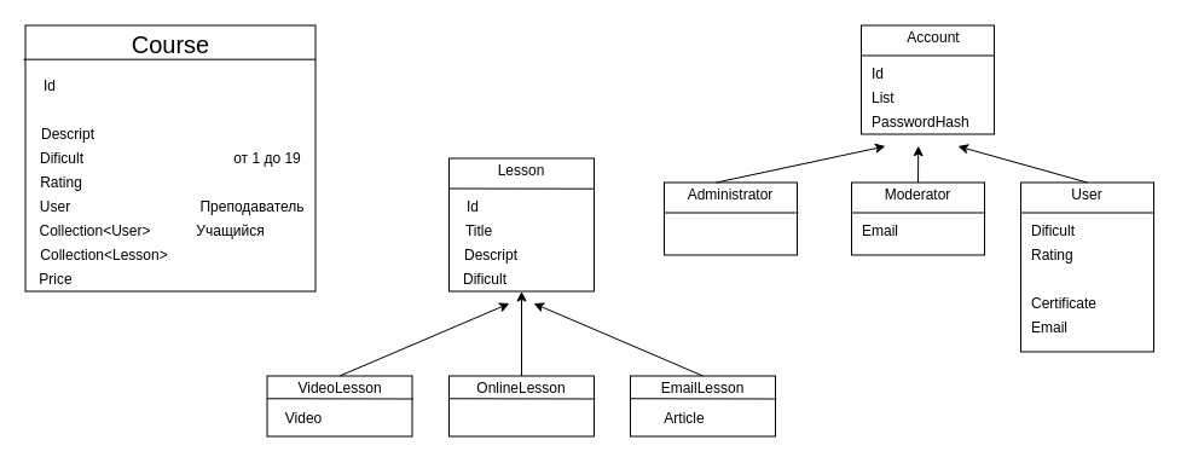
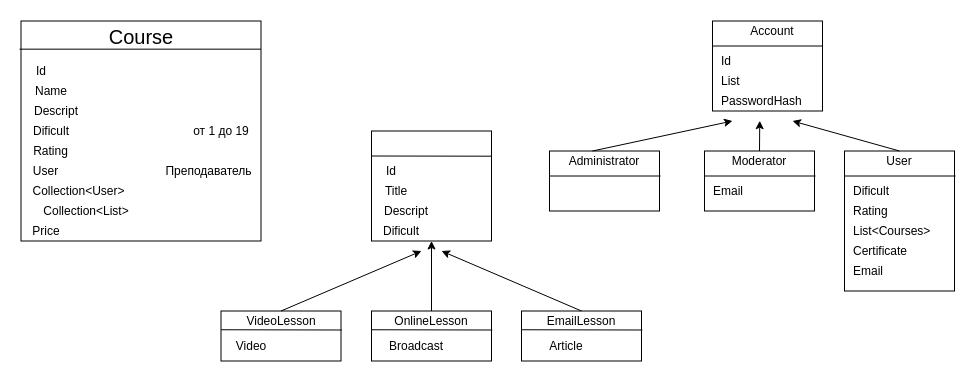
  <mxCell id="0" />
  <mxCell id="1" parent="0" />
  <mxCell id="2" value="" style="rounded=0;whiteSpace=wrap;html=1;" vertex="1" parent="1"><mxGeometry x="20.5" y="20.5" width="240" height="220" as="geometry" /></mxCell>
  <mxCell id="3" value="&lt;font style=&quot;font-size: 20px&quot;&gt;Course&lt;/font&gt;" style="text;html=1;strokeColor=none;fillColor=none;align=center;verticalAlign=middle;whiteSpace=wrap;rounded=0;" vertex="1" parent="1"><mxGeometry x="65.5" y="20.5" width="150" height="30" as="geometry" /></mxCell>
  <mxCell id="4" value="" style="endArrow=none;html=1;entryX=1;entryY=0.128;entryDx=0;entryDy=0;entryPerimeter=0;exitX=-0.006;exitY=0.128;exitDx=0;exitDy=0;exitPerimeter=0;" edge="1" parent="1" source="2" target="2"><mxGeometry width="50" height="50" relative="1" as="geometry"><mxPoint x="20.5" y="380.5" as="sourcePoint" /><mxPoint x="70.5" y="330.5" as="targetPoint" /></mxGeometry></mxCell>
  <mxCell id="5" value="Id" style="text;html=1;strokeColor=none;fillColor=none;align=center;verticalAlign=middle;whiteSpace=wrap;rounded=0;" vertex="1" parent="1"><mxGeometry x="20.5" y="60.5" width="40" height="20" as="geometry" /></mxCell>
+ <mxCell id="6" value="Name" style="text;html=1;strokeColor=none;fillColor=none;align=center;verticalAlign=middle;whiteSpace=wrap;rounded=0;" vertex="1" parent="1"><mxGeometry x="30.5" y="80.5" width="40" height="20" as="geometry" /></mxCell>
  <mxCell id="7" value="&lt;div&gt;Descript&lt;/div&gt;" style="text;html=1;strokeColor=none;fillColor=none;align=center;verticalAlign=middle;whiteSpace=wrap;rounded=0;" vertex="1" parent="1"><mxGeometry x="30.5" y="100.5" width="50" height="20" as="geometry" /></mxCell>
  <mxCell id="8" value="Dificult" style="text;html=1;strokeColor=none;fillColor=none;align=center;verticalAlign=middle;whiteSpace=wrap;rounded=0;" vertex="1" parent="1"><mxGeometry x="25.5" y="120.5" width="50" height="20" as="geometry" /></mxCell>
  <mxCell id="9" value="от 1 до 19" style="text;html=1;strokeColor=none;fillColor=none;align=center;verticalAlign=middle;whiteSpace=wrap;rounded=0;" vertex="1" parent="1"><mxGeometry x="180.5" y="120.5" width="80" height="20" as="geometry" /></mxCell>
  <mxCell id="10" value="Rating" style="text;html=1;strokeColor=none;fillColor=none;align=center;verticalAlign=middle;whiteSpace=wrap;rounded=0;" vertex="1" parent="1"><mxGeometry x="28" y="140.5" width="45" height="20" as="geometry" /></mxCell>
  <mxCell id="11" value="User" style="text;html=1;strokeColor=none;fillColor=none;align=center;verticalAlign=middle;whiteSpace=wrap;rounded=0;" vertex="1" parent="1"><mxGeometry x="28" y="160.5" width="35" height="20" as="geometry" /></mxCell>
  <mxCell id="12" value="Преподаватель" style="text;html=1;strokeColor=none;fillColor=none;align=center;verticalAlign=middle;whiteSpace=wrap;rounded=0;" vertex="1" parent="1"><mxGeometry x="190.5" y="160.5" width="35" height="20" as="geometry" /></mxCell>
  <mxCell id="13" value="Collection&amp;lt;User&amp;gt;" style="text;html=1;strokeColor=none;fillColor=none;align=center;verticalAlign=middle;whiteSpace=wrap;rounded=0;" vertex="1" parent="1"><mxGeometry x="30.5" y="180.5" width="95" height="20" as="geometry" /></mxCell>
- <mxCell id="14" value="Учащийся" style="text;html=1;strokeColor=none;fillColor=none;align=center;verticalAlign=middle;whiteSpace=wrap;rounded=0;" vertex="1" parent="1"><mxGeometry x="173" y="180.5" width="35" height="20" as="geometry" /></mxCell>
- <mxCell id="15" value="Collection&amp;lt;Lesson&amp;gt;" style="text;html=1;strokeColor=none;fillColor=none;align=center;verticalAlign=middle;whiteSpace=wrap;rounded=0;" vertex="1" parent="1"><mxGeometry x="30.5" y="200.5" width="110" height="20" as="geometry" /></mxCell>
+ <mxCell id="15" value="Collection&amp;lt;List&amp;gt;" style="text;html=1;strokeColor=none;fillColor=none;align=center;verticalAlign=middle;whiteSpace=wrap;rounded=0;" vertex="1" parent="1"><mxGeometry x="30.5" y="200.5" width="110" height="20" as="geometry" /></mxCell>
  <mxCell id="16" value="Price" style="text;html=1;strokeColor=none;fillColor=none;align=center;verticalAlign=middle;whiteSpace=wrap;rounded=0;" vertex="1" parent="1"><mxGeometry x="25.5" y="220.5" width="40" height="20" as="geometry" /></mxCell>
  <mxCell id="17" value="" style="rounded=0;whiteSpace=wrap;html=1;" vertex="1" parent="1"><mxGeometry x="371" y="130.5" width="120" height="110" as="geometry" /></mxCell>
  <mxCell id="18" value="" style="endArrow=none;html=1;exitX=1.004;exitY=0.229;exitDx=0;exitDy=0;exitPerimeter=0;" edge="1" parent="1" source="17"><mxGeometry width="50" height="50" relative="1" as="geometry"><mxPoint x="481" y="155.5" as="sourcePoint" /><mxPoint x="371" y="155.5" as="targetPoint" /></mxGeometry></mxCell>
- <mxCell id="19" value="Lesson" style="text;html=1;strokeColor=none;fillColor=none;align=center;verticalAlign=middle;whiteSpace=wrap;rounded=0;" vertex="1" parent="1"><mxGeometry x="411" y="130.5" width="40" height="20" as="geometry" /></mxCell>
  <mxCell id="20" value="Id" style="text;html=1;strokeColor=none;fillColor=none;align=center;verticalAlign=middle;whiteSpace=wrap;rounded=0;" vertex="1" parent="1"><mxGeometry x="371" y="160.5" width="40" height="20" as="geometry" /></mxCell>
  <mxCell id="21" value="Title" style="text;html=1;strokeColor=none;fillColor=none;align=center;verticalAlign=middle;whiteSpace=wrap;rounded=0;" vertex="1" parent="1"><mxGeometry x="371" y="180.5" width="50" height="20" as="geometry" /></mxCell>
  <mxCell id="22" value="Descript" style="text;html=1;strokeColor=none;fillColor=none;align=center;verticalAlign=middle;whiteSpace=wrap;rounded=0;" vertex="1" parent="1"><mxGeometry x="371" y="200.5" width="70" height="20" as="geometry" /></mxCell>
  <mxCell id="23" value="Dificult" style="text;html=1;strokeColor=none;fillColor=none;align=center;verticalAlign=middle;whiteSpace=wrap;rounded=0;" vertex="1" parent="1"><mxGeometry x="371" y="220.5" width="60" height="20" as="geometry" /></mxCell>
  <mxCell id="24" value="" style="rounded=0;whiteSpace=wrap;html=1;" vertex="1" parent="1"><mxGeometry x="220.5" y="310.5" width="120" height="50" as="geometry" /></mxCell>
  <mxCell id="25" value="VideoLesson" style="text;html=1;strokeColor=none;fillColor=none;align=center;verticalAlign=middle;whiteSpace=wrap;rounded=0;" vertex="1" parent="1"><mxGeometry x="260.5" y="310.5" width="40" height="20" as="geometry" /></mxCell>
  <mxCell id="26" value="Video" style="text;html=1;strokeColor=none;fillColor=none;align=center;verticalAlign=middle;whiteSpace=wrap;rounded=0;" vertex="1" parent="1"><mxGeometry x="230.5" y="335.5" width="40" height="20" as="geometry" /></mxCell>
  <mxCell id="27" value="" style="endArrow=none;html=1;exitX=1.007;exitY=0.38;exitDx=0;exitDy=0;exitPerimeter=0;entryX=0.001;entryY=0.375;entryDx=0;entryDy=0;entryPerimeter=0;" edge="1" parent="1" source="24" target="24"><mxGeometry width="50" height="50" relative="1" as="geometry"><mxPoint x="150.5" y="360.5" as="sourcePoint" /><mxPoint x="210.5" y="331.5" as="targetPoint" /></mxGeometry></mxCell>
  <mxCell id="28" value="" style="rounded=0;whiteSpace=wrap;html=1;" vertex="1" parent="1"><mxGeometry x="371" y="310.5" width="120" height="50" as="geometry" /></mxCell>
  <mxCell id="29" style="edgeStyle=orthogonalEdgeStyle;rounded=0;orthogonalLoop=1;jettySize=auto;html=1;exitX=0.5;exitY=0;exitDx=0;exitDy=0;entryX=1;entryY=1;entryDx=0;entryDy=0;entryPerimeter=0;" edge="1" parent="1" source="30" target="23"><mxGeometry relative="1" as="geometry" /></mxCell>
  <mxCell id="30" value="OnlineLesson" style="text;html=1;strokeColor=none;fillColor=none;align=center;verticalAlign=middle;whiteSpace=wrap;rounded=0;" vertex="1" parent="1"><mxGeometry x="381" y="310.5" width="100" height="20" as="geometry" /></mxCell>
+ <mxCell id="31" value="&lt;span class=&quot;tlid-translation translation&quot; lang=&quot;en&quot;&gt;&lt;span title=&quot;&quot; class=&quot;&quot;&gt;Broadcast&lt;/span&gt;&lt;/span&gt;" style="text;html=1;strokeColor=none;fillColor=none;align=center;verticalAlign=middle;whiteSpace=wrap;rounded=0;" vertex="1" parent="1"><mxGeometry x="381" y="335.5" width="70" height="20" as="geometry" /></mxCell>
  <mxCell id="32" value="" style="endArrow=none;html=1;exitX=1.007;exitY=0.38;exitDx=0;exitDy=0;exitPerimeter=0;entryX=0.001;entryY=0.375;entryDx=0;entryDy=0;entryPerimeter=0;" edge="1" source="28" target="28" parent="1"><mxGeometry width="50" height="50" relative="1" as="geometry"><mxPoint x="301" y="360.5" as="sourcePoint" /><mxPoint x="361" y="331.5" as="targetPoint" /></mxGeometry></mxCell>
  <mxCell id="33" value="" style="rounded=0;whiteSpace=wrap;html=1;" vertex="1" parent="1"><mxGeometry x="521" y="310.5" width="120" height="50" as="geometry" /></mxCell>
  <mxCell id="34" value="&lt;span class=&quot;tlid-translation translation&quot; tabindex=&quot;-1&quot; lang=&quot;en&quot;&gt;&lt;span title=&quot;&quot; class=&quot;&quot;&gt;Email&lt;/span&gt;&lt;/span&gt;Lesson" style="text;html=1;strokeColor=none;fillColor=none;align=center;verticalAlign=middle;whiteSpace=wrap;rounded=0;" vertex="1" parent="1"><mxGeometry x="531" y="310.5" width="100" height="20" as="geometry" /></mxCell>
  <mxCell id="35" value="&lt;span class=&quot;tlid-translation translation&quot; tabindex=&quot;-1&quot; lang=&quot;en&quot;&gt;&lt;span title=&quot;&quot; class=&quot;&quot;&gt;Article&lt;/span&gt;&lt;/span&gt;" style="text;html=1;strokeColor=none;fillColor=none;align=center;verticalAlign=middle;whiteSpace=wrap;rounded=0;" vertex="1" parent="1"><mxGeometry x="531" y="335.5" width="70" height="20" as="geometry" /></mxCell>
  <mxCell id="36" value="" style="endArrow=none;html=1;exitX=1.007;exitY=0.38;exitDx=0;exitDy=0;exitPerimeter=0;entryX=0.001;entryY=0.375;entryDx=0;entryDy=0;entryPerimeter=0;" edge="1" source="33" target="33" parent="1"><mxGeometry width="50" height="50" relative="1" as="geometry"><mxPoint x="451" y="360.5" as="sourcePoint" /><mxPoint x="511" y="331.5" as="targetPoint" /></mxGeometry></mxCell>
  <mxCell id="37" value="" style="endArrow=classic;html=1;exitX=0.5;exitY=0;exitDx=0;exitDy=0;" edge="1" parent="1" source="25"><mxGeometry width="50" height="50" relative="1" as="geometry"><mxPoint x="251" y="300.5" as="sourcePoint" /><mxPoint x="421" y="250.5" as="targetPoint" /></mxGeometry></mxCell>
  <mxCell id="38" value="" style="endArrow=classic;html=1;exitX=0.5;exitY=0;exitDx=0;exitDy=0;" edge="1" parent="1" source="34"><mxGeometry width="50" height="50" relative="1" as="geometry"><mxPoint x="251" y="300.5" as="sourcePoint" /><mxPoint x="441" y="250.5" as="targetPoint" /></mxGeometry></mxCell>
  <mxCell id="39" value="" style="rounded=0;whiteSpace=wrap;html=1;" vertex="1" parent="1"><mxGeometry x="712" y="20.5" width="110" height="90" as="geometry" /></mxCell>
  <mxCell id="40" value="" style="endArrow=none;html=1;" edge="1" parent="1"><mxGeometry width="50" height="50" relative="1" as="geometry"><mxPoint x="822" y="45.5" as="sourcePoint" /><mxPoint x="712" y="45.5" as="targetPoint" /></mxGeometry></mxCell>
  <mxCell id="41" value="Account" style="text;html=1;strokeColor=none;fillColor=none;align=center;verticalAlign=middle;whiteSpace=wrap;rounded=0;" vertex="1" parent="1"><mxGeometry x="752" y="20.5" width="40" height="20" as="geometry" /></mxCell>
  <mxCell id="42" value="Id" style="text;html=1;strokeColor=none;fillColor=none;align=left;verticalAlign=middle;whiteSpace=wrap;rounded=0;spacingLeft=7;" vertex="1" parent="1"><mxGeometry x="712" y="50.5" width="110" height="20" as="geometry" /></mxCell>
  <mxCell id="43" value="List" style="text;html=1;strokeColor=none;fillColor=none;align=left;verticalAlign=middle;whiteSpace=wrap;rounded=0;spacingLeft=7;" vertex="1" parent="1"><mxGeometry x="712" y="70.5" width="110" height="20" as="geometry" /></mxCell>
  <mxCell id="44" value="PasswordHash" style="text;html=1;strokeColor=none;fillColor=none;align=left;verticalAlign=middle;whiteSpace=wrap;rounded=0;spacingLeft=7;" vertex="1" parent="1"><mxGeometry x="712" y="90.5" width="110" height="20" as="geometry" /></mxCell>
  <mxCell id="45" value="" style="rounded=0;whiteSpace=wrap;html=1;" vertex="1" parent="1"><mxGeometry x="844" y="150.5" width="110" height="140" as="geometry" /></mxCell>
  <mxCell id="46" value="" style="endArrow=none;html=1;" edge="1" parent="1"><mxGeometry width="50" height="50" relative="1" as="geometry"><mxPoint x="955" y="175.5" as="sourcePoint" /><mxPoint x="844" y="175.5" as="targetPoint" /></mxGeometry></mxCell>
  <mxCell id="47" value="User" style="text;html=1;strokeColor=none;fillColor=none;align=center;verticalAlign=middle;whiteSpace=wrap;rounded=0;" vertex="1" parent="1"><mxGeometry x="879" y="150.5" width="40" height="20" as="geometry" /></mxCell>
  <mxCell id="48" value="Dificult" style="text;html=1;strokeColor=none;fillColor=none;align=left;verticalAlign=middle;whiteSpace=wrap;rounded=0;spacingLeft=7;" vertex="1" parent="1"><mxGeometry x="844" y="180.5" width="110" height="20" as="geometry" /></mxCell>
  <mxCell id="49" value="Rating" style="text;html=1;strokeColor=none;fillColor=none;align=left;verticalAlign=middle;whiteSpace=wrap;rounded=0;spacingLeft=7;" vertex="1" parent="1"><mxGeometry x="844" y="200.5" width="110" height="20" as="geometry" /></mxCell>
+ <mxCell id="50" value="List&amp;lt;Courses&amp;gt;" style="text;html=1;strokeColor=none;fillColor=none;align=left;verticalAlign=middle;whiteSpace=wrap;rounded=0;spacingLeft=7;" vertex="1" parent="1"><mxGeometry x="844" y="220.5" width="110" height="20" as="geometry" /></mxCell>
  <mxCell id="51" value="Certificate" style="text;html=1;strokeColor=none;fillColor=none;align=left;verticalAlign=middle;whiteSpace=wrap;rounded=0;spacingLeft=7;" vertex="1" parent="1"><mxGeometry x="844" y="240.5" width="110" height="20" as="geometry" /></mxCell>
  <mxCell id="52" value="Email" style="text;html=1;strokeColor=none;fillColor=none;align=left;verticalAlign=middle;whiteSpace=wrap;rounded=0;spacingLeft=7;" vertex="1" parent="1"><mxGeometry x="844" y="260.5" width="110" height="20" as="geometry" /></mxCell>
  <mxCell id="53" value="" style="rounded=0;whiteSpace=wrap;html=1;" vertex="1" parent="1"><mxGeometry x="704" y="150.5" width="110" height="60" as="geometry" /></mxCell>
  <mxCell id="54" value="" style="endArrow=none;html=1;" edge="1" parent="1"><mxGeometry width="50" height="50" relative="1" as="geometry"><mxPoint x="815" y="175.5" as="sourcePoint" /><mxPoint x="704" y="175.5" as="targetPoint" /></mxGeometry></mxCell>
  <mxCell id="55" style="edgeStyle=orthogonalEdgeStyle;rounded=0;orthogonalLoop=1;jettySize=auto;html=1;exitX=0.5;exitY=0;exitDx=0;exitDy=0;" edge="1" parent="1" source="56"><mxGeometry relative="1" as="geometry"><mxPoint x="759.241" y="120.224" as="targetPoint" /></mxGeometry></mxCell>
  <mxCell id="56" value="Moderator" style="text;html=1;strokeColor=none;fillColor=none;align=center;verticalAlign=middle;whiteSpace=wrap;rounded=0;" vertex="1" parent="1"><mxGeometry x="739" y="150.5" width="40" height="20" as="geometry" /></mxCell>
  <mxCell id="57" value="Email" style="text;html=1;strokeColor=none;fillColor=none;align=left;verticalAlign=middle;whiteSpace=wrap;rounded=0;spacingLeft=7;" vertex="1" parent="1"><mxGeometry x="704" y="180.5" width="110" height="20" as="geometry" /></mxCell>
  <mxCell id="58" value="" style="rounded=0;whiteSpace=wrap;html=1;" vertex="1" parent="1"><mxGeometry x="549" y="150.5" width="110" height="60" as="geometry" /></mxCell>
  <mxCell id="59" value="" style="endArrow=none;html=1;" edge="1" parent="1"><mxGeometry width="50" height="50" relative="1" as="geometry"><mxPoint x="660" y="175.5" as="sourcePoint" /><mxPoint x="549" y="175.5" as="targetPoint" /></mxGeometry></mxCell>
  <mxCell id="60" value="Administrator" style="text;html=1;strokeColor=none;fillColor=none;align=center;verticalAlign=middle;whiteSpace=wrap;rounded=0;" vertex="1" parent="1"><mxGeometry x="549" y="150.5" width="110" height="20" as="geometry" /></mxCell>
  <mxCell id="61" value="" style="endArrow=classic;html=1;" edge="1" parent="1"><mxGeometry width="50" height="50" relative="1" as="geometry"><mxPoint x="592" y="150.5" as="sourcePoint" /><mxPoint x="732" y="120.5" as="targetPoint" /></mxGeometry></mxCell>
  <mxCell id="62" value="" style="endArrow=classic;html=1;exitX=0.5;exitY=0;exitDx=0;exitDy=0;" edge="1" parent="1" source="47"><mxGeometry width="50" height="50" relative="1" as="geometry"><mxPoint x="862" y="120.5" as="sourcePoint" /><mxPoint x="792" y="120.5" as="targetPoint" /></mxGeometry></mxCell>
